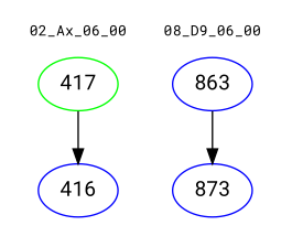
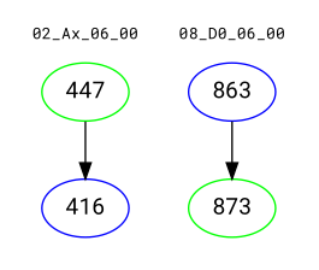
  digraph {
    fontname="Roboto Mono"
    node [color=green fontname="Roboto Mono"]
    edge [color=black fontname="Roboto Mono"]
-   n1 [label=417]
+   n1 [label=447]
    n2 [color=blue label=416]
    n3 [color=blue label=863]
-   n4 [color=blue label=873]
+   n4 [label=873]
    subgraph cluster_1 {
      color=white
      fontsize=10
      label="02_Ax_06_00"
      n1
      n2
    }
    subgraph cluster_2 {
      color=white
      fontsize=10
-     label="08_D9_06_00"
+     label="08_D0_06_00"
      n3
      n4
    }
    n1 -> n2
    n3 -> n4
  }
